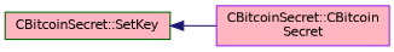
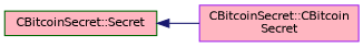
  digraph {
    rankdir=LR
    node [fillcolor=lightpink fontname=Helvetica fontsize=10 shape=record style=filled]
-   n1 [color=darkgreen fontcolor=black height=0.2 label="CBitcoinSecret::SetKey" width=0.4]
+   n1 [color=darkgreen fontcolor=black height=0.2 label="CBitcoinSecret::Secret" width=0.4]
    n2 [color=purple height=0.2 label="CBitcoinSecret::CBitcoin\lSecret" width=0.4]
    n1 -> n2 [color=midnightblue dir=back fontname=Helvetica fontsize=10 labelfontname=Helvetica labelfontsize=10 style=solid]
  }
